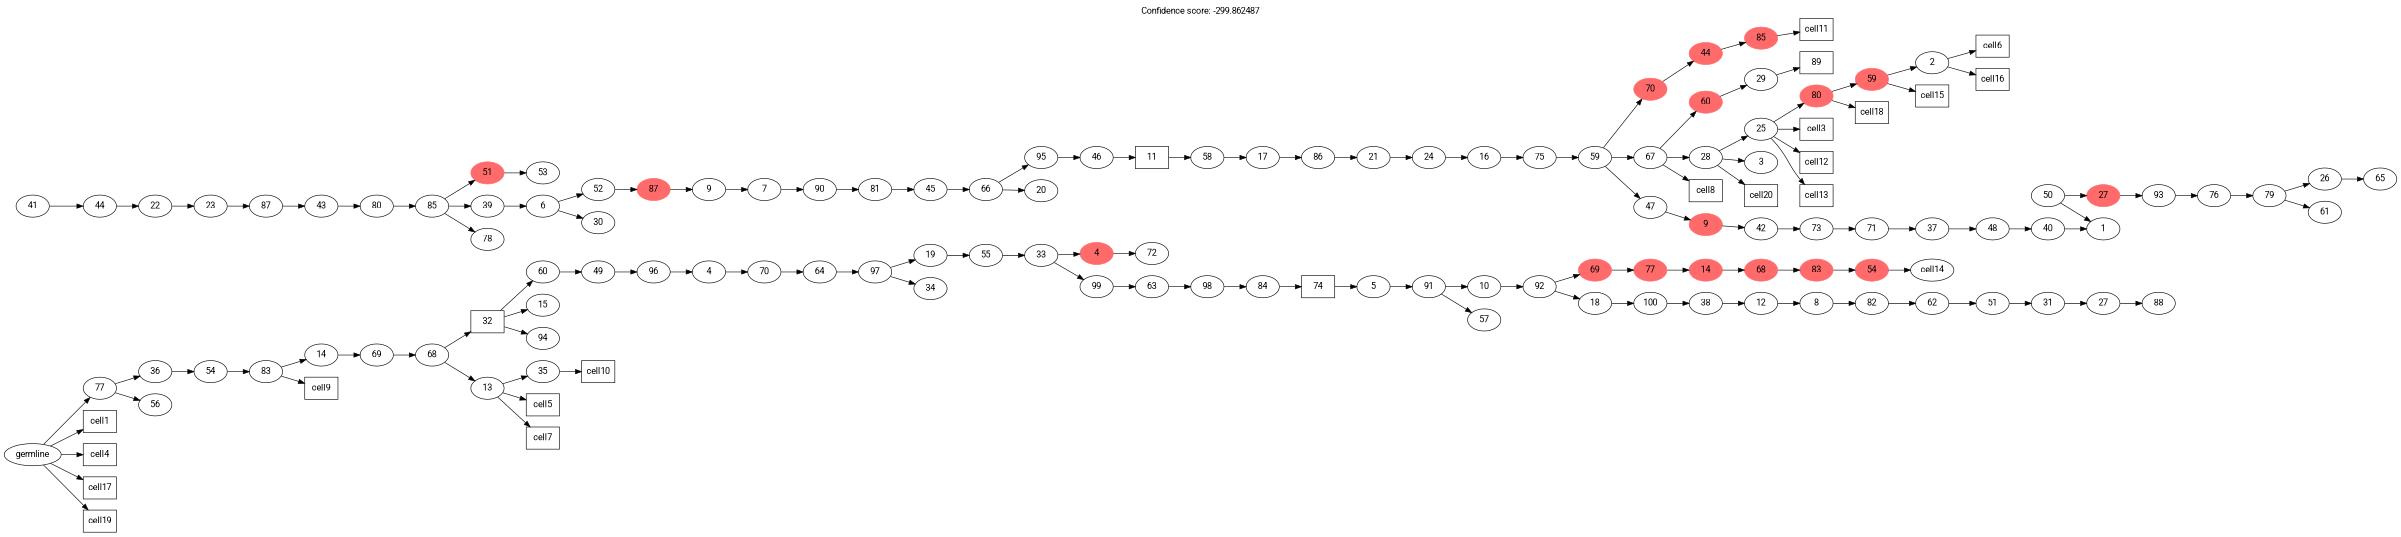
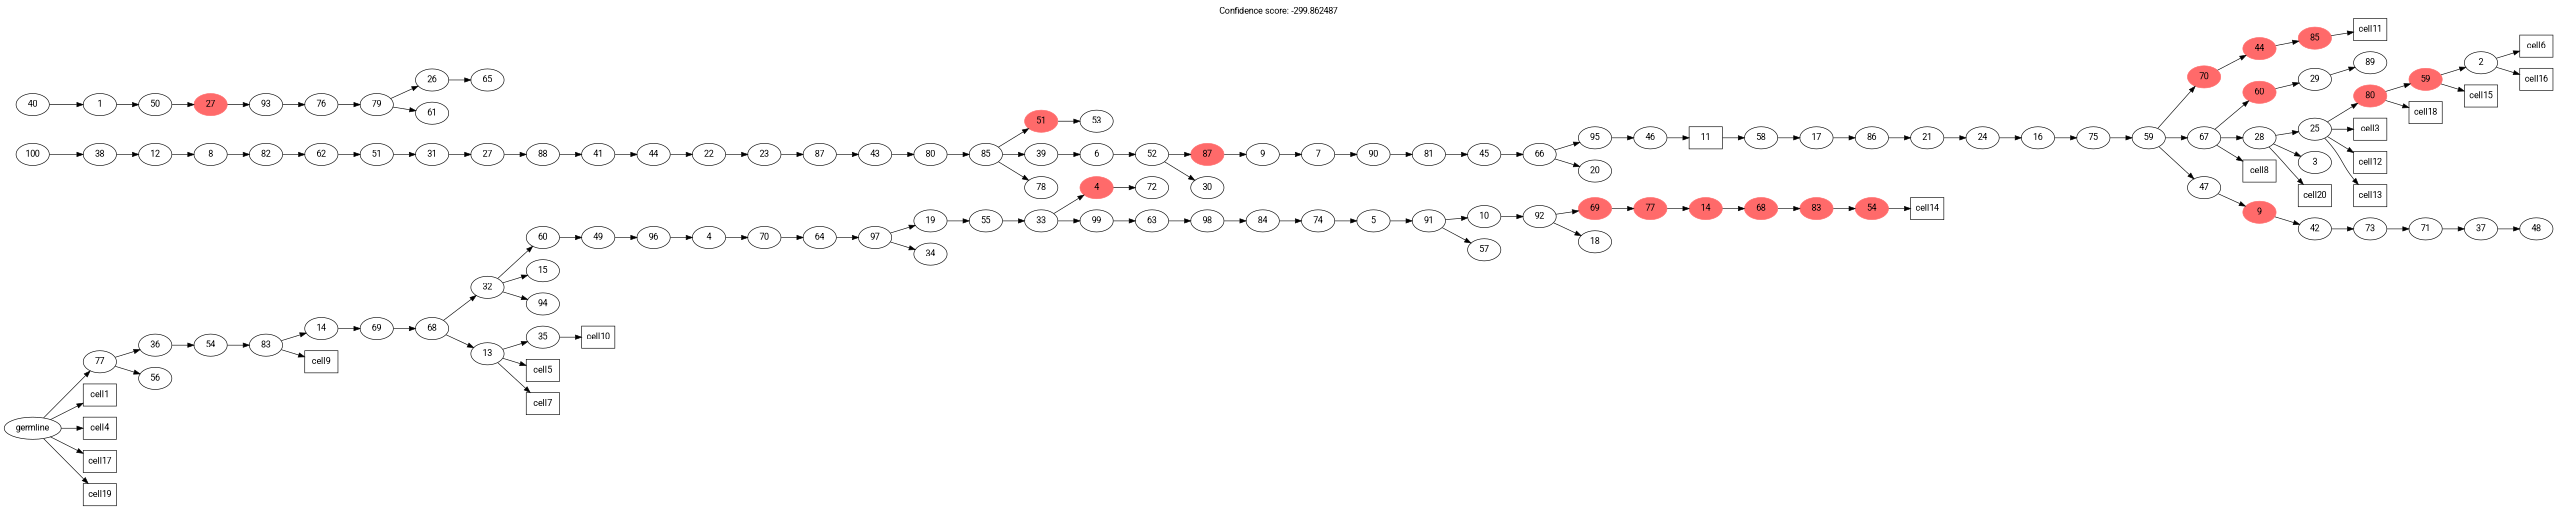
  digraph {
    fontname=Roboto
    label="Confidence score: -299.862487"
    labelloc=t
    rankdir=LR
    node [fontname=Roboto]
    edge [fontname=Roboto]
    n1 [color=indianred1 label=4 style=filled]
    n2 [label=72]
    n3 [color=indianred1 label=83 style=filled]
    n4 [color=indianred1 label=54 style=filled]
-   cell14 [shape=ellipse]
+   cell14 [shape=box]
    n6 [color=indianred1 label=68 style=filled]
    n7 [color=indianred1 label=14 style=filled]
    n8 [color=indianred1 label=77 style=filled]
    n9 [color=indianred1 label=69 style=filled]
    n10 [color=indianred1 label=51 style=filled]
    n11 [label=53]
    n12 [color=indianred1 label=44 style=filled]
    n13 [color=indianred1 label=85 style=filled]
    cell11 [shape=box]
    n15 [color=indianred1 label=70 style=filled]
    n16 [label=29]
-   n17 [label=89 shape=box]
+   n17 [label=89]
    n18 [color=indianred1 label=60 style=filled]
    n19 [color=indianred1 label=59 style=filled]
    n20 [label=2]
    cell15 [shape=box]
    cell6 [shape=box]
    cell16 [shape=box]
    n24 [color=indianred1 label=80 style=filled]
    cell18 [shape=box]
    n26 [label=25]
    cell3 [shape=box]
    cell12 [shape=box]
    cell13 [shape=box]
    n30 [label=28]
    n31 [label=3]
    cell20 [shape=box]
    n33 [label=67]
    cell8 [shape=box]
    n35 [label=26]
    n36 [label=65]
    n37 [label=79]
    n38 [label=61]
    n39 [label=76]
    n40 [label=93]
    n41 [color=indianred1 label=27 style=filled]
    n42 [label=50]
    n43 [label=1]
    n44 [label=40]
    n45 [label=48]
    n46 [label=37]
    n47 [label=71]
    n48 [label=73]
    n49 [label=42]
    n50 [color=indianred1 label=9 style=filled]
    n51 [label=47]
    n52 [label=59]
    n53 [label=75]
    n54 [label=16]
    n55 [label=24]
    n56 [label=21]
    n57 [label=86]
    n58 [label=17]
    n59 [label=58]
    n60 [label=11 shape=box]
    n61 [label=46]
    n62 [label=95]
    n63 [label=66]
    n64 [label=20]
    n65 [label=45]
    n66 [label=81]
    n67 [label=90]
    n68 [label=7]
    n69 [label=9]
    n70 [color=indianred1 label=87 style=filled]
    n71 [label=52]
    n72 [label=30]
    n73 [label=6]
    n74 [label=39]
    n75 [label=85]
    n76 [label=78]
    n77 [label=80]
    n78 [label=43]
    n79 [label=87]
    n80 [label=23]
    n81 [label=22]
    n82 [label=44]
    n83 [label=41]
    n84 [label=88]
    n85 [label=27]
    n86 [label=31]
    n87 [label=51]
    n88 [label=62]
    n89 [label=82]
    n90 [label=8]
    n91 [label=12]
    n92 [label=38]
    n93 [label=100]
    n94 [label=18]
    n95 [label=92]
    n96 [label=10]
    n97 [label=91]
    n98 [label=57]
    n99 [label=5]
-   n100 [label=74 shape=box]
+   n100 [label=74]
    n101 [label=84]
    n102 [label=98]
    n103 [label=63]
    n104 [label=99]
    n105 [label=33]
    n106 [label=55]
    n107 [label=19]
    n108 [label=97]
    n109 [label=34]
    n110 [label=64]
    n111 [label=70]
    n112 [label=4]
    n113 [label=96]
    n114 [label=49]
    n115 [label=60]
-   n116 [label=32 shape=box]
+   n116 [label=32]
    n117 [label=15]
    n118 [label=94]
    n119 [label=13]
    n120 [label=35]
    cell5 [shape=box]
    cell7 [shape=box]
    cell10 [shape=box]
    n124 [label=68]
    n125 [label=69]
    n126 [label=14]
    n127 [label=83]
    cell9 [shape=box]
    n129 [label=54]
    n130 [label=36]
    n131 [label=77]
    n132 [label=56]
    n133 [label=germline]
    cell1 [shape=box]
    cell4 [shape=box]
    cell17 [shape=box]
    cell19 [shape=box]
    n1 -> n2
    n3 -> n4
    n4 -> cell14
    n6 -> n3
    n7 -> n6
    n8 -> n7
    n9 -> n8
    n10 -> n11
    n12 -> n13
    n13 -> cell11
    n15 -> n12
    n16 -> n17
    n18 -> n16
    n19 -> n20
    n19 -> cell15
    n20 -> cell6
    n20 -> cell16
    n24 -> n19
    n24 -> cell18
    n26 -> n24
    n26 -> cell3
    n26 -> cell12
    n26 -> cell13
    n30 -> n26
    n30 -> n31
    n30 -> cell20
    n33 -> n18
    n33 -> n30
    n33 -> cell8
    n35 -> n36
    n37 -> n35
    n37 -> n38
    n39 -> n37
    n40 -> n39
    n41 -> n40
    n42 -> n41
-   n42 -> n43
+   n43 -> n42
    n44 -> n43
-   n45 -> n44
    n46 -> n45
    n47 -> n46
    n48 -> n47
    n49 -> n48
    n50 -> n49
    n51 -> n50
    n52 -> n15
    n52 -> n33
    n52 -> n51
    n53 -> n52
    n54 -> n53
    n55 -> n54
    n56 -> n55
    n57 -> n56
    n58 -> n57
    n59 -> n58
    n60 -> n59
    n61 -> n60
    n62 -> n61
    n63 -> n62
    n63 -> n64
    n65 -> n63
    n66 -> n65
    n67 -> n66
    n68 -> n67
    n69 -> n68
    n70 -> n69
    n71 -> n70
-   n73 -> n72
+   n71 -> n72
    n73 -> n71
    n74 -> n73
    n75 -> n10
    n75 -> n74
    n75 -> n76
    n77 -> n75
    n78 -> n77
    n79 -> n78
    n80 -> n79
    n81 -> n80
    n82 -> n81
    n83 -> n82
+   n84 -> n83
    n85 -> n84
    n86 -> n85
    n87 -> n86
    n88 -> n87
    n89 -> n88
    n90 -> n89
    n91 -> n90
    n92 -> n91
    n93 -> n92
-   n94 -> n93
    n95 -> n9
    n95 -> n94
    n96 -> n95
    n97 -> n96
    n97 -> n98
    n99 -> n97
    n100 -> n99
    n101 -> n100
    n102 -> n101
    n103 -> n102
    n104 -> n103
    n105 -> n1
    n105 -> n104
    n106 -> n105
    n107 -> n106
    n108 -> n107
    n108 -> n109
    n110 -> n108
    n111 -> n110
    n112 -> n111
    n113 -> n112
    n114 -> n113
    n115 -> n114
    n116 -> n115
    n116 -> n117
    n116 -> n118
    n119 -> n120
    n119 -> cell5
    n119 -> cell7
    n120 -> cell10
    n124 -> n116
    n124 -> n119
    n125 -> n124
    n126 -> n125
    n127 -> n126
    n127 -> cell9
    n129 -> n127
    n130 -> n129
    n131 -> n130
    n131 -> n132
    n133 -> n131
    n133 -> cell1
    n133 -> cell4
    n133 -> cell17
    n133 -> cell19
  }
